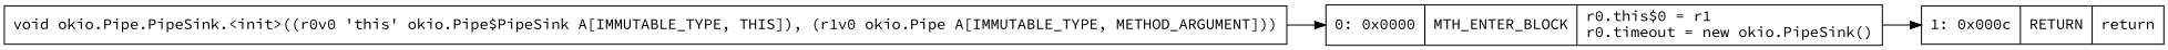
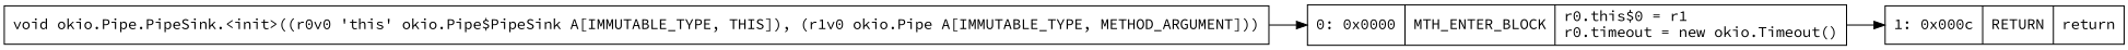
  digraph {
    rankdir=LR
    fontname="Source Code Pro"
    node [shape=record fontname="Source Code Pro"]
    edge [fontname="Source Code Pro"]
-   n1 [label="{0\:\ 0x0000|MTH_ENTER_BLOCK\l|r0.this$0 = r1\lr0.timeout = new okio.PipeSink()\l}"]
+   n1 [label="{0\:\ 0x0000|MTH_ENTER_BLOCK\l|r0.this$0 = r1\lr0.timeout = new okio.Timeout()\l}"]
    n2 [label="{1\:\ 0x000c|RETURN\l|return\l}"]
    n3 [label="{void okio.Pipe.PipeSink.\<init\>((r0v0 'this' okio.Pipe$PipeSink A[IMMUTABLE_TYPE, THIS]), (r1v0 okio.Pipe A[IMMUTABLE_TYPE, METHOD_ARGUMENT])) }"]
    n1 -> n2
    n3 -> n1
  }
